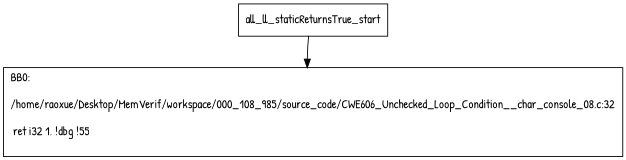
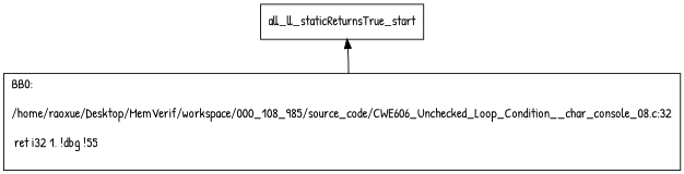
  digraph {
    fontname="Patrick Hand"
    node [shape=record fontname="Patrick Hand"]
    n1 [label="{all_ll_staticReturnsTrue_start}"]
    n2 [label="{BB0:\l\l/home/raoxue/Desktop/MemVerif/workspace/000_108_985/source_code/CWE606_Unchecked_Loop_Condition__char_console_08.c:32\l\n  ret i32 1, !dbg !55\l\n}"]
-   n1 -> n2 [fontname="Patrick Hand"]
+   n2 -> n1 [fontname="Patrick Hand"]
  }
